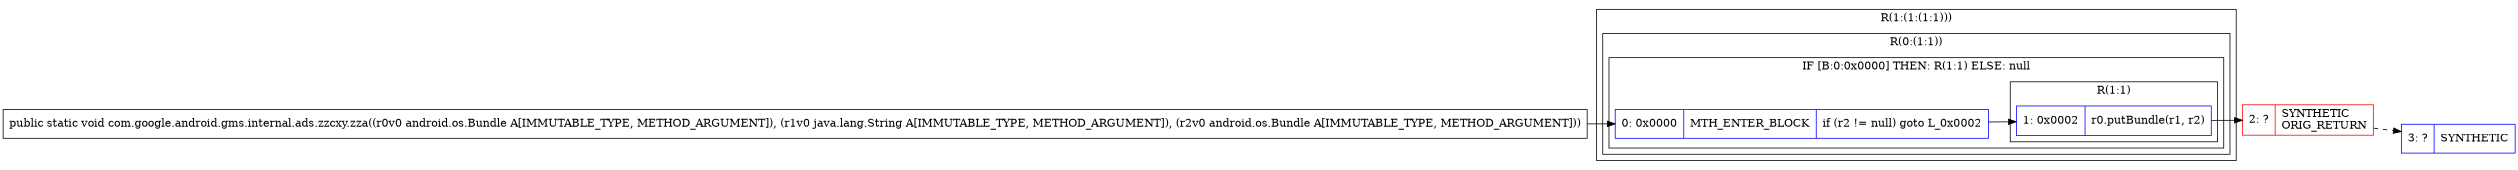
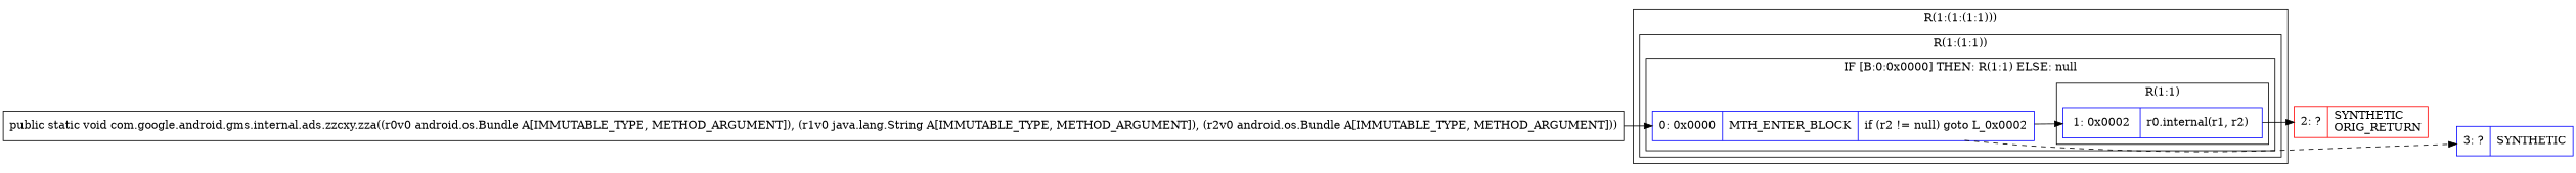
  digraph {
    rankdir=LR
    node [color=blue shape=record]
-   n1 [label="{1\:\ 0x0002|r0.putBundle(r1, r2)\l}"]
+   n1 [label="{1\:\ 0x0002|r0.internal(r1, r2)\l}"]
    n2 [label="{0\:\ 0x0000|MTH_ENTER_BLOCK\l|if (r2 != null) goto L_0x0002\l}"]
    n3 [color=red label="{2\:\ ?|SYNTHETIC\lORIG_RETURN\l}"]
    n4 [label="{3\:\ ?|SYNTHETIC\l}"]
    n5 [label="{public static void com.google.android.gms.internal.ads.zzcxy.zza((r0v0 android.os.Bundle A[IMMUTABLE_TYPE, METHOD_ARGUMENT]), (r1v0 java.lang.String A[IMMUTABLE_TYPE, METHOD_ARGUMENT]), (r2v0 android.os.Bundle A[IMMUTABLE_TYPE, METHOD_ARGUMENT])) }" color=""]
    subgraph cluster_1 {
      label="R(1:(1:(1:1)))"
      subgraph cluster_2 {
-       label="R(0:(1:1))"
+       label="R(1:(1:1))"
        subgraph cluster_3 {
          label="IF [B:0:0x0000] THEN: R(1:1) ELSE: null"
          n2
          subgraph cluster_4 {
            label="R(1:1)"
            n1
          }
        }
      }
    }
    n1 -> n3
    n2 -> n1
-   n3 -> n4 [style=dashed]
+   n2 -> n4 [style=dashed]
    n5 -> n2
  }
